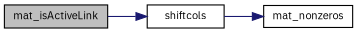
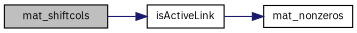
  digraph {
    fontname="IBM Plex Sans"
    rankdir=LR
    node [color=black fillcolor=white fontname="IBM Plex Sans" fontsize=10 shape=record style=filled]
    edge [color=midnightblue fontname="IBM Plex Sans" fontsize=10 labelfontname=Helvetica labelfontsize=10 style=solid]
-   n1 [fillcolor=grey75 fontcolor=black height=0.2 label=mat_isActiveLink width=0.4]
-   n2 [height=0.2 label=shiftcols width=0.4]
+   n1 [fillcolor=grey75 fontcolor=black height=0.2 label=mat_shiftcols width=0.4]
+   n2 [height=0.2 label=isActiveLink width=0.4]
    n3 [height=0.2 label=mat_nonzeros width=0.4]
    n1 -> n2
    n2 -> n3
  }
